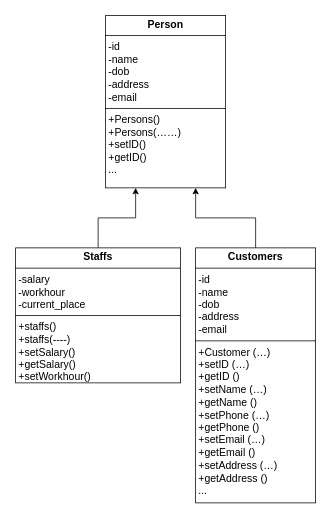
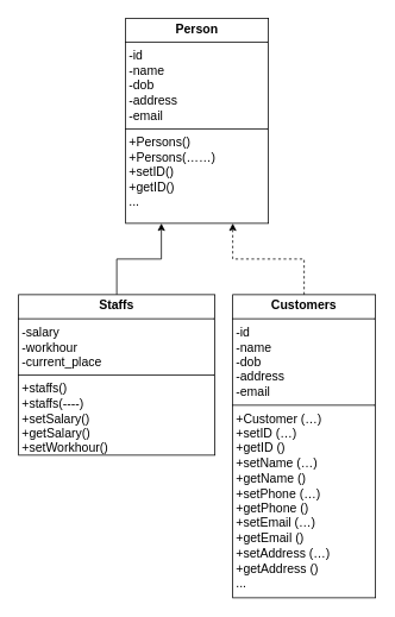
  <mxCell id="0" />
  <mxCell id="1" parent="0" />
  <mxCell id="2" value="&lt;p style=&quot;margin:0px;margin-top:4px;text-align:center;&quot;&gt;&lt;b&gt;&lt;font style=&quot;font-size: 14px;&quot;&gt;Person&lt;/font&gt;&lt;/b&gt;&lt;/p&gt;&lt;hr size=&quot;1&quot; style=&quot;border-style:solid;&quot;&gt;&lt;p style=&quot;margin:0px;margin-left:4px;&quot;&gt;&lt;span id=&quot;docs-internal-guid-afa85c4d-7fff-daf3-67ab-bea37b1ef8b8&quot;&gt;&lt;span style=&quot;font-family: Arial, sans-serif; background-color: transparent; font-variant-numeric: normal; font-variant-east-asian: normal; font-variant-alternates: normal; font-variant-position: normal; vertical-align: baseline; white-space-collapse: preserve;&quot;&gt;&lt;font style=&quot;font-size: 14px;&quot;&gt;-id&lt;/font&gt;&lt;/span&gt;&lt;/span&gt;&lt;/p&gt;&lt;p style=&quot;margin:0px;margin-left:4px;&quot;&gt;&lt;span&gt;&lt;span style=&quot;font-family: Arial, sans-serif; background-color: transparent; font-variant-numeric: normal; font-variant-east-asian: normal; font-variant-alternates: normal; font-variant-position: normal; vertical-align: baseline; white-space-collapse: preserve;&quot;&gt;&lt;font style=&quot;font-size: 14px;&quot;&gt;-name&lt;/font&gt;&lt;/span&gt;&lt;/span&gt;&lt;/p&gt;&lt;p style=&quot;margin:0px;margin-left:4px;&quot;&gt;&lt;span&gt;&lt;span style=&quot;font-family: Arial, sans-serif; background-color: transparent; font-variant-numeric: normal; font-variant-east-asian: normal; font-variant-alternates: normal; font-variant-position: normal; vertical-align: baseline; white-space-collapse: preserve;&quot;&gt;&lt;font style=&quot;font-size: 14px;&quot;&gt;-dob&lt;/font&gt;&lt;/span&gt;&lt;/span&gt;&lt;/p&gt;&lt;p style=&quot;margin:0px;margin-left:4px;&quot;&gt;&lt;span&gt;&lt;span style=&quot;font-family: Arial, sans-serif; background-color: transparent; font-variant-numeric: normal; font-variant-east-asian: normal; font-variant-alternates: normal; font-variant-position: normal; vertical-align: baseline; white-space-collapse: preserve;&quot;&gt;&lt;font style=&quot;font-size: 14px;&quot;&gt;-address&lt;/font&gt;&lt;/span&gt;&lt;/span&gt;&lt;/p&gt;&lt;p style=&quot;margin:0px;margin-left:4px;&quot;&gt;&lt;span&gt;&lt;span style=&quot;font-family: Arial, sans-serif; background-color: transparent; font-variant-numeric: normal; font-variant-east-asian: normal; font-variant-alternates: normal; font-variant-position: normal; vertical-align: baseline; white-space-collapse: preserve;&quot;&gt;&lt;font style=&quot;font-size: 14px;&quot;&gt;-email&lt;/font&gt;&lt;/span&gt;&lt;/span&gt;&lt;/p&gt;&lt;hr size=&quot;1&quot; style=&quot;border-style:solid;&quot;&gt;&lt;p style=&quot;margin:0px;margin-left:4px;&quot;&gt;&lt;span id=&quot;docs-internal-guid-ece8fd21-7fff-6209-9fc7-d0d03fb8eb8e&quot;&gt;&lt;span style=&quot;font-family: Arial, sans-serif; background-color: transparent; font-variant-numeric: normal; font-variant-east-asian: normal; font-variant-alternates: normal; font-variant-position: normal; vertical-align: baseline; white-space-collapse: preserve;&quot;&gt;&lt;font style=&quot;font-size: 14px;&quot;&gt;+Persons() +Persons(……) &lt;/font&gt;&lt;/span&gt;&lt;/span&gt;&lt;/p&gt;&lt;p style=&quot;margin:0px;margin-left:4px;&quot;&gt;&lt;span&gt;&lt;span style=&quot;font-family: Arial, sans-serif; background-color: transparent; font-variant-numeric: normal; font-variant-east-asian: normal; font-variant-alternates: normal; font-variant-position: normal; vertical-align: baseline; white-space-collapse: preserve;&quot;&gt;&lt;font style=&quot;font-size: 14px;&quot;&gt;+setID() &lt;/font&gt;&lt;/span&gt;&lt;/span&gt;&lt;/p&gt;&lt;p style=&quot;margin:0px;margin-left:4px;&quot;&gt;&lt;span&gt;&lt;span style=&quot;font-family: Arial, sans-serif; background-color: transparent; font-variant-numeric: normal; font-variant-east-asian: normal; font-variant-alternates: normal; font-variant-position: normal; vertical-align: baseline; white-space-collapse: preserve;&quot;&gt;&lt;font style=&quot;font-size: 14px;&quot;&gt;+getID()&lt;/font&gt;&lt;/span&gt;&lt;/span&gt;&lt;/p&gt;&lt;p style=&quot;margin:0px;margin-left:4px;&quot;&gt;&lt;span&gt;&lt;span style=&quot;font-family: Arial, sans-serif; background-color: transparent; font-variant-numeric: normal; font-variant-east-asian: normal; font-variant-alternates: normal; font-variant-position: normal; vertical-align: baseline; white-space-collapse: preserve;&quot;&gt;&lt;font style=&quot;font-size: 14px;&quot;&gt;...&lt;/font&gt;&lt;/span&gt;&lt;/span&gt;&lt;/p&gt;" style="verticalAlign=top;align=left;overflow=fill;html=1;whiteSpace=wrap;" parent="1" vertex="1"><mxGeometry x="140" y="20" width="160" height="230" as="geometry" /></mxCell>
  <mxCell id="3" style="edgeStyle=orthogonalEdgeStyle;rounded=0;orthogonalLoop=1;jettySize=auto;html=1;entryX=0.25;entryY=1;entryDx=0;entryDy=0;" parent="1" source="4" target="2" edge="1"><mxGeometry relative="1" as="geometry" /></mxCell>
  <mxCell id="4" value="&lt;p style=&quot;margin:0px;margin-top:4px;text-align:center;&quot;&gt;&lt;b&gt;&lt;font style=&quot;font-size: 14px;&quot;&gt;Staffs&lt;/font&gt;&lt;/b&gt;&lt;/p&gt;&lt;hr size=&quot;1&quot; style=&quot;border-style:solid;&quot;&gt;&lt;p style=&quot;margin:0px;margin-left:4px;&quot;&gt;&lt;span id=&quot;docs-internal-guid-a7668d2a-7fff-61e5-81e5-cb55f21d3c19&quot;&gt;&lt;span style=&quot;background-color: transparent; font-variant-numeric: normal; font-variant-east-asian: normal; font-variant-alternates: normal; font-variant-position: normal; vertical-align: baseline; white-space-collapse: preserve;&quot;&gt;&lt;font style=&quot;font-size: 14px;&quot; face=&quot;Helvetica&quot;&gt;-salary&lt;/font&gt;&lt;/span&gt;&lt;/span&gt;&lt;/p&gt;&lt;p style=&quot;margin:0px;margin-left:4px;&quot;&gt;&lt;span style=&quot;background-color: transparent; white-space-collapse: preserve;&quot;&gt;&lt;font style=&quot;font-size: 14px;&quot; face=&quot;Helvetica&quot;&gt;-workhour&lt;/font&gt;&lt;/span&gt;&lt;/p&gt;&lt;p style=&quot;margin:0px;margin-left:4px;&quot;&gt;&lt;span&gt;&lt;span style=&quot;background-color: transparent; font-variant-numeric: normal; font-variant-east-asian: normal; font-variant-alternates: normal; font-variant-position: normal; vertical-align: baseline; white-space-collapse: preserve;&quot;&gt;&lt;font style=&quot;font-size: 14px;&quot; face=&quot;Helvetica&quot;&gt;-current_place&lt;/font&gt;&lt;/span&gt;&lt;/span&gt;&lt;/p&gt;&lt;hr size=&quot;1&quot; style=&quot;border-style:solid;&quot;&gt;&lt;p style=&quot;margin:0px;margin-left:4px;&quot;&gt;&lt;span style=&quot;background-color: transparent; font-family: Arial, sans-serif; white-space-collapse: preserve;&quot;&gt;&lt;font style=&quot;font-size: 14px;&quot;&gt;+staffs()&lt;/font&gt;&lt;/span&gt;&lt;/p&gt;&lt;p style=&quot;margin:0px;margin-left:4px;&quot;&gt;&lt;span style=&quot;background-color: transparent; font-family: Arial, sans-serif; white-space-collapse: preserve;&quot;&gt;&lt;font style=&quot;font-size: 14px;&quot;&gt;+staffs(----)&lt;/font&gt;&lt;/span&gt;&lt;/p&gt;&lt;p style=&quot;margin:0px;margin-left:4px;&quot;&gt;&lt;span style=&quot;background-color: transparent; font-family: Arial, sans-serif; white-space-collapse: preserve;&quot;&gt;&lt;font style=&quot;font-size: 14px;&quot;&gt;+setSalary()&lt;/font&gt;&lt;/span&gt;&lt;/p&gt;&lt;p style=&quot;margin:0px;margin-left:4px;&quot;&gt;&lt;span style=&quot;background-color: transparent; font-family: Arial, sans-serif; white-space-collapse: preserve;&quot;&gt;&lt;font style=&quot;font-size: 14px;&quot;&gt;+getSalary()&lt;/font&gt;&lt;/span&gt;&lt;/p&gt;&lt;p style=&quot;margin:0px;margin-left:4px;&quot;&gt;&lt;font style=&quot;font-size: 14px;&quot;&gt;&lt;span style=&quot;background-color: transparent; font-family: Arial, sans-serif; white-space-collapse: preserve;&quot;&gt;+&lt;/span&gt;&lt;span style=&quot;background-color: transparent; font-family: Arial, sans-serif; white-space-collapse: preserve;&quot;&gt;setWorkhour()&lt;/span&gt;&lt;/font&gt;&lt;/p&gt;&lt;p style=&quot;margin:0px;margin-left:4px;&quot;&gt;&lt;span style=&quot;background-color: transparent; font-family: Arial, sans-serif; white-space-collapse: preserve;&quot;&gt;&lt;font style=&quot;font-size: 14px;&quot;&gt;+getWorkhour()&lt;/font&gt;&lt;/span&gt;&lt;/p&gt;&lt;p style=&quot;margin:0px;margin-left:4px;&quot;&gt;&lt;span style=&quot;background-color: transparent; font-family: Arial, sans-serif; white-space-collapse: preserve;&quot;&gt;&lt;font style=&quot;font-size: 14px;&quot;&gt;+setCurrentPlace()&lt;/font&gt;&lt;/span&gt;&lt;/p&gt;&lt;p style=&quot;margin:0px;margin-left:4px;&quot;&gt;&lt;span style=&quot;background-color: transparent; font-family: Arial, sans-serif; white-space-collapse: preserve;&quot;&gt;&lt;font style=&quot;font-size: 14px;&quot;&gt;+getCurrentPlace()&lt;/font&gt;&lt;/span&gt;&lt;/p&gt;&lt;p style=&quot;margin:0px;margin-left:4px;&quot;&gt;&lt;span style=&quot;background-color: transparent; font-family: Arial, sans-serif; white-space-collapse: preserve;&quot;&gt;&lt;font style=&quot;font-size: 14px;&quot;&gt;...&lt;/font&gt;&lt;/span&gt;&lt;/p&gt;" style="verticalAlign=top;align=left;overflow=fill;html=1;whiteSpace=wrap;" parent="1" vertex="1"><mxGeometry x="20" y="330" width="220" height="180" as="geometry" /></mxCell>
- <mxCell id="5" style="edgeStyle=orthogonalEdgeStyle;rounded=0;orthogonalLoop=1;jettySize=auto;html=1;entryX=0.75;entryY=1;entryDx=0;entryDy=0;" parent="1" source="6" target="2" edge="1"><mxGeometry relative="1" as="geometry"><mxPoint x="320" y="270" as="targetPoint" /><Array as="points"><mxPoint x="340" y="290" /><mxPoint x="260" y="290" /></Array></mxGeometry></mxCell>
+ <mxCell id="5" style="edgeStyle=orthogonalEdgeStyle;rounded=0;orthogonalLoop=1;jettySize=auto;html=1;entryX=0.75;entryY=1;entryDx=0;entryDy=0;dashed=1;" parent="1" source="6" target="2" edge="1"><mxGeometry relative="1" as="geometry"><mxPoint x="320" y="270" as="targetPoint" /><Array as="points"><mxPoint x="340" y="290" /><mxPoint x="260" y="290" /></Array></mxGeometry></mxCell>
  <mxCell id="6" value="&lt;p style=&quot;margin:0px;margin-top:4px;text-align:center;&quot;&gt;&lt;b&gt;&lt;font style=&quot;font-size: 14px;&quot;&gt;Customers&lt;/font&gt;&lt;/b&gt;&lt;/p&gt;&lt;hr size=&quot;1&quot; style=&quot;border-style:solid;&quot;&gt;&lt;div style=&quot;margin-left: 4px;&quot;&gt;&lt;font style=&quot;font-size: 14px;&quot;&gt;-&lt;span style=&quot;background-color: transparent; font-family: Arial, sans-serif; white-space-collapse: preserve;&quot;&gt;id&lt;/span&gt;&lt;/font&gt;&lt;/div&gt;&lt;div style=&quot;margin-left: 4px;&quot;&gt;&lt;span style=&quot;background-color: transparent; font-family: Arial, sans-serif; white-space-collapse: preserve;&quot;&gt;&lt;font style=&quot;font-size: 14px;&quot;&gt;-name&lt;/font&gt;&lt;/span&gt;&lt;/div&gt;&lt;div style=&quot;margin-left: 4px;&quot;&gt;&lt;span style=&quot;background-color: transparent; font-family: Arial, sans-serif; white-space-collapse: preserve;&quot;&gt;&lt;font style=&quot;font-size: 14px;&quot;&gt;-dob&lt;/font&gt;&lt;/span&gt;&lt;/div&gt;&lt;div style=&quot;margin-left: 4px;&quot;&gt;&lt;span style=&quot;background-color: transparent; font-family: Arial, sans-serif; white-space-collapse: preserve;&quot;&gt;&lt;font style=&quot;font-size: 14px;&quot;&gt;-address&lt;/font&gt;&lt;/span&gt;&lt;/div&gt;&lt;div style=&quot;margin-left: 4px;&quot;&gt;&lt;span style=&quot;background-color: transparent; font-family: Arial, sans-serif; white-space-collapse: preserve;&quot;&gt;&lt;font style=&quot;font-size: 14px;&quot;&gt;-email&lt;/font&gt;&lt;/span&gt;&lt;/div&gt;&lt;div&gt;&lt;div style=&quot;margin-left: 0px;&quot;&gt;&lt;div style=&quot;margin-left: 0px;&quot;&gt;&lt;div style=&quot;margin-left: 0px;&quot;&gt;&lt;hr size=&quot;1&quot; style=&quot;border-style:solid;&quot;&gt;&lt;p style=&quot;margin:0px;margin-left:4px;&quot;&gt;&lt;font style=&quot;font-size: 14px;&quot;&gt;+&lt;span style=&quot;background-color: transparent; font-family: Arial, sans-serif; white-space-collapse: preserve;&quot;&gt;Customer (…)&lt;/span&gt;&lt;/font&gt;&lt;/p&gt;&lt;p style=&quot;margin:0px;margin-left:4px;&quot;&gt;&lt;span style=&quot;background-color: transparent; font-family: Arial, sans-serif; white-space-collapse: preserve;&quot;&gt;&lt;font style=&quot;font-size: 14px;&quot;&gt;+setID (…)&lt;/font&gt;&lt;/span&gt;&lt;/p&gt;&lt;p style=&quot;margin:0px;margin-left:4px;&quot;&gt;&lt;span style=&quot;background-color: transparent; font-family: Arial, sans-serif; white-space-collapse: preserve;&quot;&gt;&lt;font style=&quot;font-size: 14px;&quot;&gt;+getID ()&lt;/font&gt;&lt;/span&gt;&lt;/p&gt;&lt;p style=&quot;margin:0px;margin-left:4px;&quot;&gt;&lt;span style=&quot;background-color: transparent; font-family: Arial, sans-serif; white-space-collapse: preserve;&quot;&gt;&lt;font style=&quot;font-size: 14px;&quot;&gt;+setName (…)&amp;nbsp;&lt;/font&gt;&lt;/span&gt;&lt;/p&gt;&lt;p style=&quot;margin:0px;margin-left:4px;&quot;&gt;&lt;span style=&quot;background-color: transparent; font-family: Arial, sans-serif; white-space-collapse: preserve;&quot;&gt;&lt;font style=&quot;font-size: 14px;&quot;&gt;+getName ()&lt;/font&gt;&lt;/span&gt;&lt;/p&gt;&lt;p style=&quot;margin:0px;margin-left:4px;&quot;&gt;&lt;span style=&quot;background-color: transparent; font-family: Arial, sans-serif; white-space-collapse: preserve;&quot;&gt;&lt;font style=&quot;font-size: 14px;&quot;&gt;+setPhone (…)&lt;/font&gt;&lt;/span&gt;&lt;/p&gt;&lt;p style=&quot;margin:0px;margin-left:4px;&quot;&gt;&lt;span style=&quot;background-color: transparent; font-family: Arial, sans-serif; white-space-collapse: preserve;&quot;&gt;&lt;font style=&quot;font-size: 14px;&quot;&gt;+getPhone ()&lt;/font&gt;&lt;/span&gt;&lt;/p&gt;&lt;p style=&quot;margin:0px;margin-left:4px;&quot;&gt;&lt;span style=&quot;background-color: transparent; font-family: Arial, sans-serif; white-space-collapse: preserve;&quot;&gt;&lt;font style=&quot;font-size: 14px;&quot;&gt;+setEmail (…)&amp;nbsp;&lt;/font&gt;&lt;/span&gt;&lt;/p&gt;&lt;p style=&quot;margin:0px;margin-left:4px;&quot;&gt;&lt;span style=&quot;font-size: 14px; background-color: transparent; font-family: Arial, sans-serif; white-space-collapse: preserve;&quot;&gt;+getEmail ()&lt;/span&gt;&lt;/p&gt;&lt;p style=&quot;margin:0px;margin-left:4px;&quot;&gt;&lt;span style=&quot;font-size: 14px; background-color: transparent; font-family: Arial, sans-serif; white-space-collapse: preserve;&quot;&gt;+setAddress (…)&lt;/span&gt;&lt;/p&gt;&lt;p style=&quot;margin:0px;margin-left:4px;&quot;&gt;&lt;span style=&quot;font-size: 14px; background-color: transparent; font-family: Arial, sans-serif; white-space-collapse: preserve;&quot;&gt;+getAddress ()&lt;/span&gt;&lt;/p&gt;&lt;p style=&quot;margin:0px;margin-left:4px;&quot;&gt;&lt;span style=&quot;font-size: 14px; background-color: transparent; font-family: Arial, sans-serif; white-space-collapse: preserve;&quot;&gt;...&lt;/span&gt;&lt;/p&gt;&lt;span id=&quot;docs-internal-guid-d126e76c-7fff-6953-8aaa-ef04776a9f3a&quot;&gt;&lt;div&gt;&lt;span style=&quot;font-size: 11pt; font-family: Arial, sans-serif; background-color: transparent; font-variant-numeric: normal; font-variant-east-asian: normal; font-variant-alternates: normal; font-variant-position: normal; vertical-align: baseline; white-space-collapse: preserve;&quot;&gt;&lt;br&gt;&lt;/span&gt;&lt;/div&gt;&lt;/span&gt;&lt;/div&gt;&lt;/div&gt;&lt;/div&gt;&lt;/div&gt;" style="verticalAlign=top;align=left;overflow=fill;html=1;whiteSpace=wrap;" parent="1" vertex="1"><mxGeometry x="260" y="330" width="160" height="340" as="geometry" /></mxCell>
